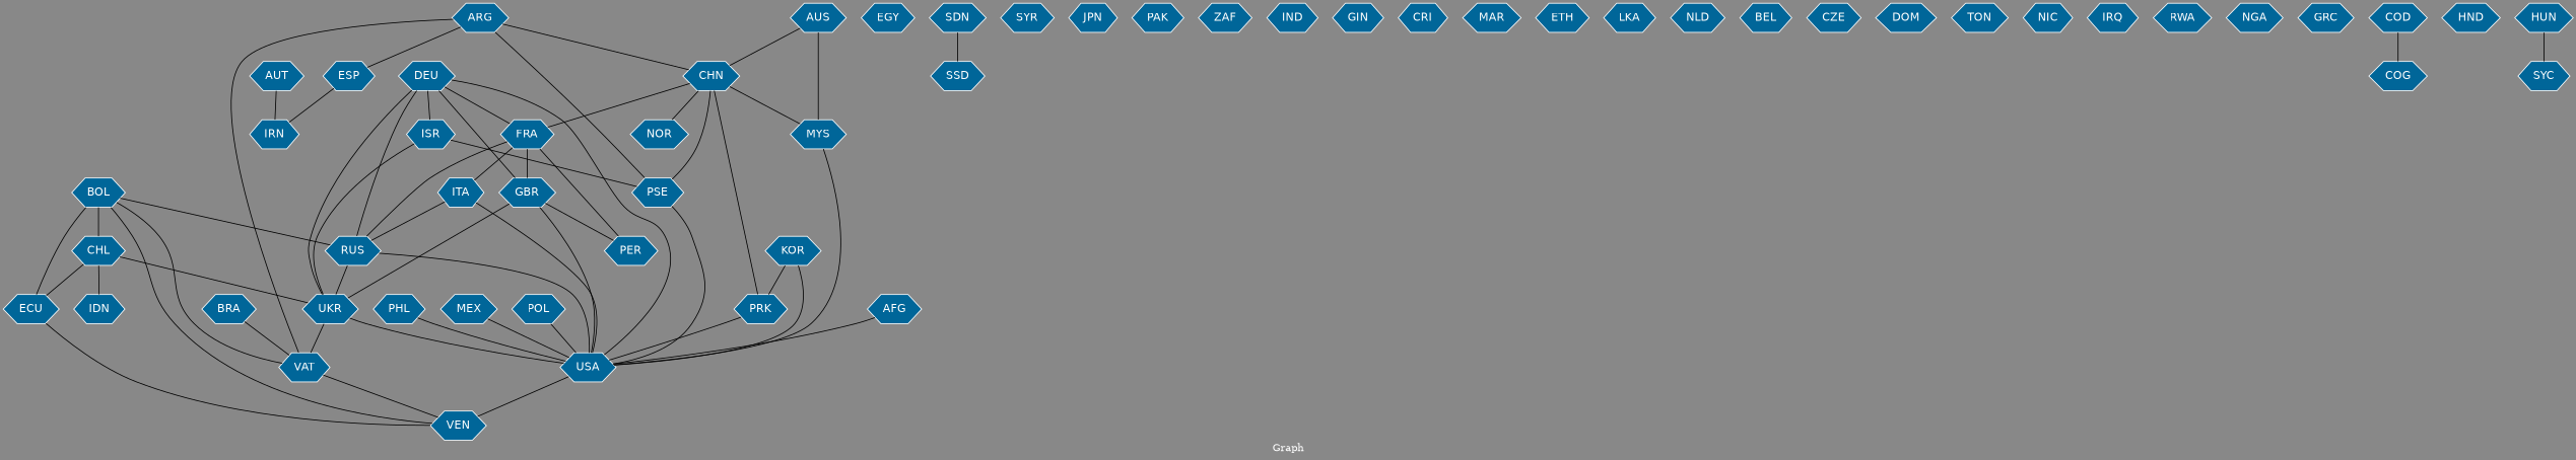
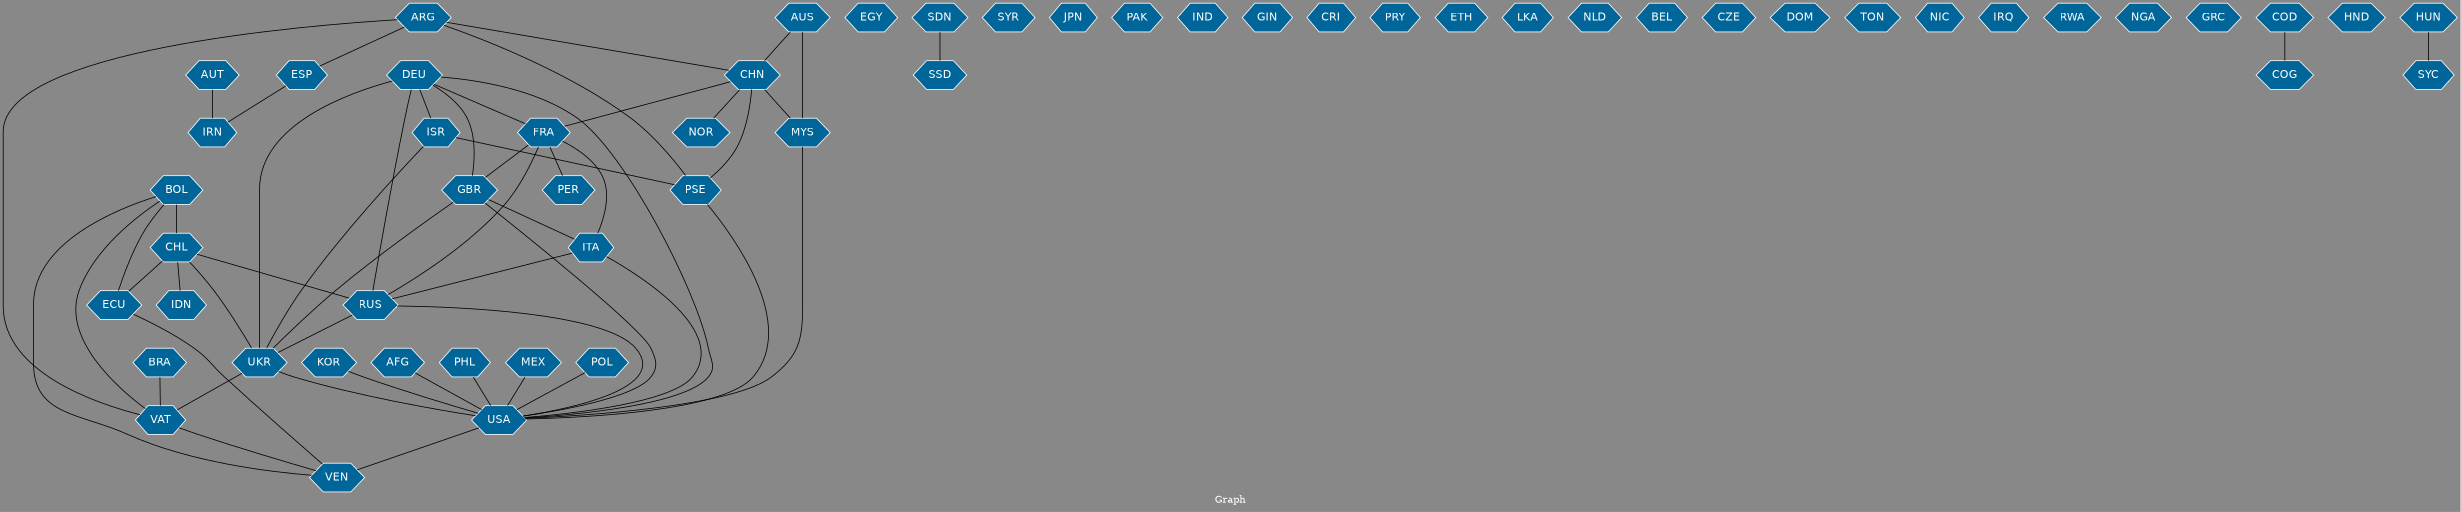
  graph {
    bgcolor="#888888"
    fontcolor=white
    fontsize=12
    label="Graph"
    node [color=white fillcolor="#006699" fontcolor=white fontname=Helvetica shape=hexagon style=filled]
    edge [arrowhead=open color=black fontcolor=white fontname=Courier fontsize=12 weight=1]
    n1 [label=GBR]
    n2 [label=USA]
    n3 [label=UKR]
    n4 [label=ITA]
    n5 [label=VEN]
    n6 [label=EGY]
    n7 [label=CHL]
    n8 [label=RUS]
    n9 [label=ECU]
    n10 [label=IDN]
    n11 [label=VAT]
    n12 [label=ISR]
    n13 [label=PSE]
-   n14 [label=PRK]
    n15 [label=AUS]
    n16 [label=MYS]
    n17 [label=CHN]
    n18 [label=FRA]
    n19 [label=NOR]
    n20 [label=SSD]
    n21 [label=SDN]
    n22 [label=BRA]
    n23 [label=BOL]
    n24 [label=SYR]
    n25 [label=JPN]
    n26 [label=PER]
    n27 [label=PAK]
    n28 [label=ARG]
    n29 [label=ESP]
    n30 [label=IRN]
    n31 [label=KOR]
-   n32 [label=ZAF]
    n33 [label=IND]
    n34 [label=GIN]
    n35 [label=CRI]
    n36 [label=AUT]
    n37 [label=AFG]
    n38 [label=PHL]
-   n40 [label=MAR]
+   n39 [label=PRY]
    n41 [label=MEX]
    n42 [label=ETH]
    n43 [label=POL]
    n44 [label=LKA]
    n45 [label=NLD]
    n46 [label=BEL]
    n47 [label=CZE]
    n48 [label=DOM]
    n49 [label=TON]
    n50 [label=NIC]
    n51 [label=IRQ]
    n52 [label=RWA]
    n53 [label=NGA]
    n54 [label=DEU]
    n55 [label=GRC]
    n56 [label=COD]
    n57 [label=COG]
    n58 [label=HND]
    n59 [label=SYC]
    n60 [label=HUN]
    n1 -- n2
    n1 -- n3
-   n1 -- n26
+   n1 -- n4
    n2 -- n5 [weight=3]
    n3 -- n2 [weight=17]
    n3 -- n11 [weight=2]
    n4 -- n2
    n4 -- n8
    n7 -- n3
-   n23 -- n8 [weight=2]
+   n7 -- n8 [weight=2]
    n7 -- n9
    n7 -- n10
    n8 -- n2 [weight=15]
    n8 -- n3 [weight=28]
    n9 -- n5
    n11 -- n5
    n12 -- n3 [weight=2]
    n12 -- n13 [weight=5]
    n13 -- n2
-   n14 -- n2 [weight=7]
    n15 -- n16 [weight=4]
    n15 -- n17
    n16 -- n2 [weight=2]
    n17 -- n13 [weight=2]
-   n17 -- n14
    n17 -- n16
    n17 -- n18
    n17 -- n19
    n18 -- n1
    n18 -- n4
    n18 -- n8
    n18 -- n26
    n21 -- n20 [weight=2]
    n22 -- n11
    n23 -- n5
    n23 -- n7 [weight=5]
    n23 -- n9
    n23 -- n11
    n28 -- n11
    n28 -- n13
    n28 -- n17
    n28 -- n29
    n29 -- n30
    n31 -- n2
-   n31 -- n14
    n36 -- n30
    n37 -- n2
    n38 -- n2
    n41 -- n2
    n43 -- n2
    n54 -- n1
    n54 -- n2
    n54 -- n3
    n54 -- n8 [weight=3]
    n54 -- n12
    n54 -- n18
    n56 -- n57
    n60 -- n59
  }
